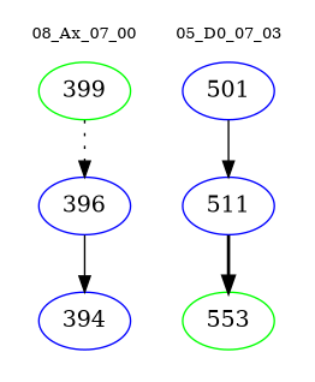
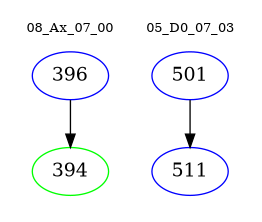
  digraph {
    node [color=green]
    edge [color=black style=solid]
-   n1 [label=399]
    n2 [color=blue label=396]
-   n3 [color=blue label=394]
+   n3 [label=394]
    n4 [color=blue label=501]
    n5 [color=blue label=511]
-   n6 [label=553]
    subgraph cluster_1 {
      color=white
      fontsize=10
      label="08_Ax_07_00"
-     n1
      n2
      n3
    }
    subgraph cluster_2 {
      color=white
      fontsize=10
      label="05_D0_07_03"
      n4
      n5
-     n6
    }
-   n1 -> n2 [style=dotted]
    n2 -> n3
    n4 -> n5
-   n5 -> n6 [style=bold]
  }
